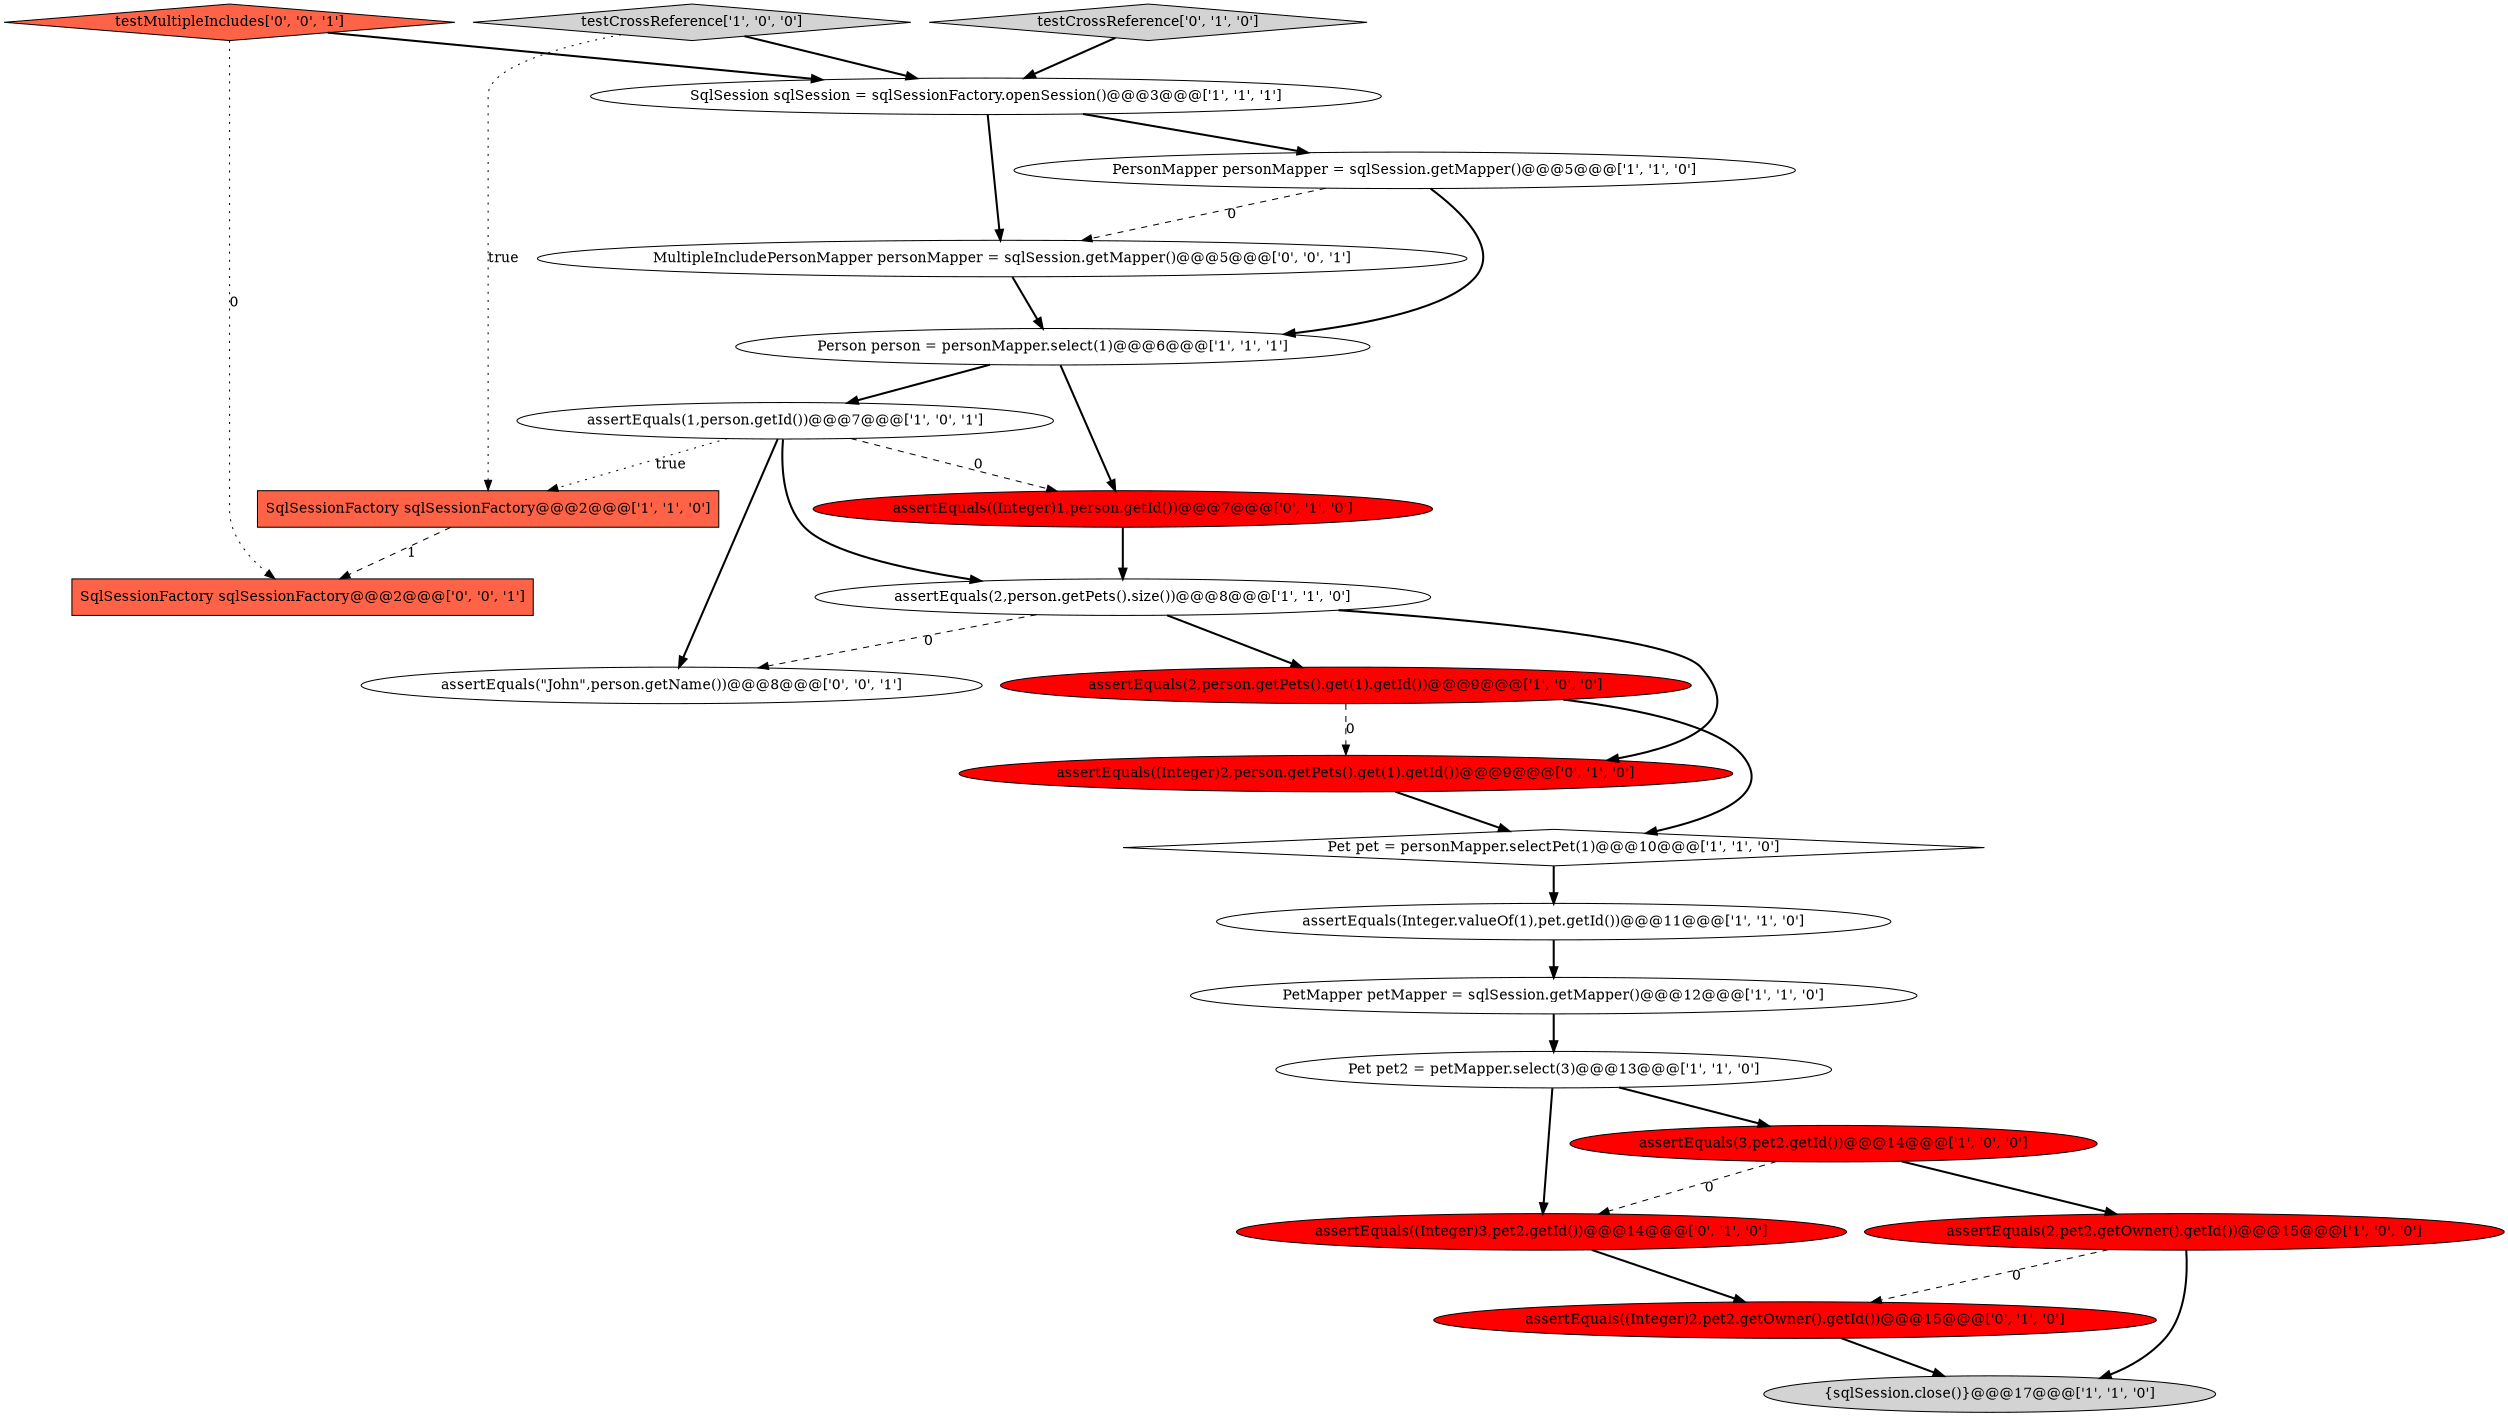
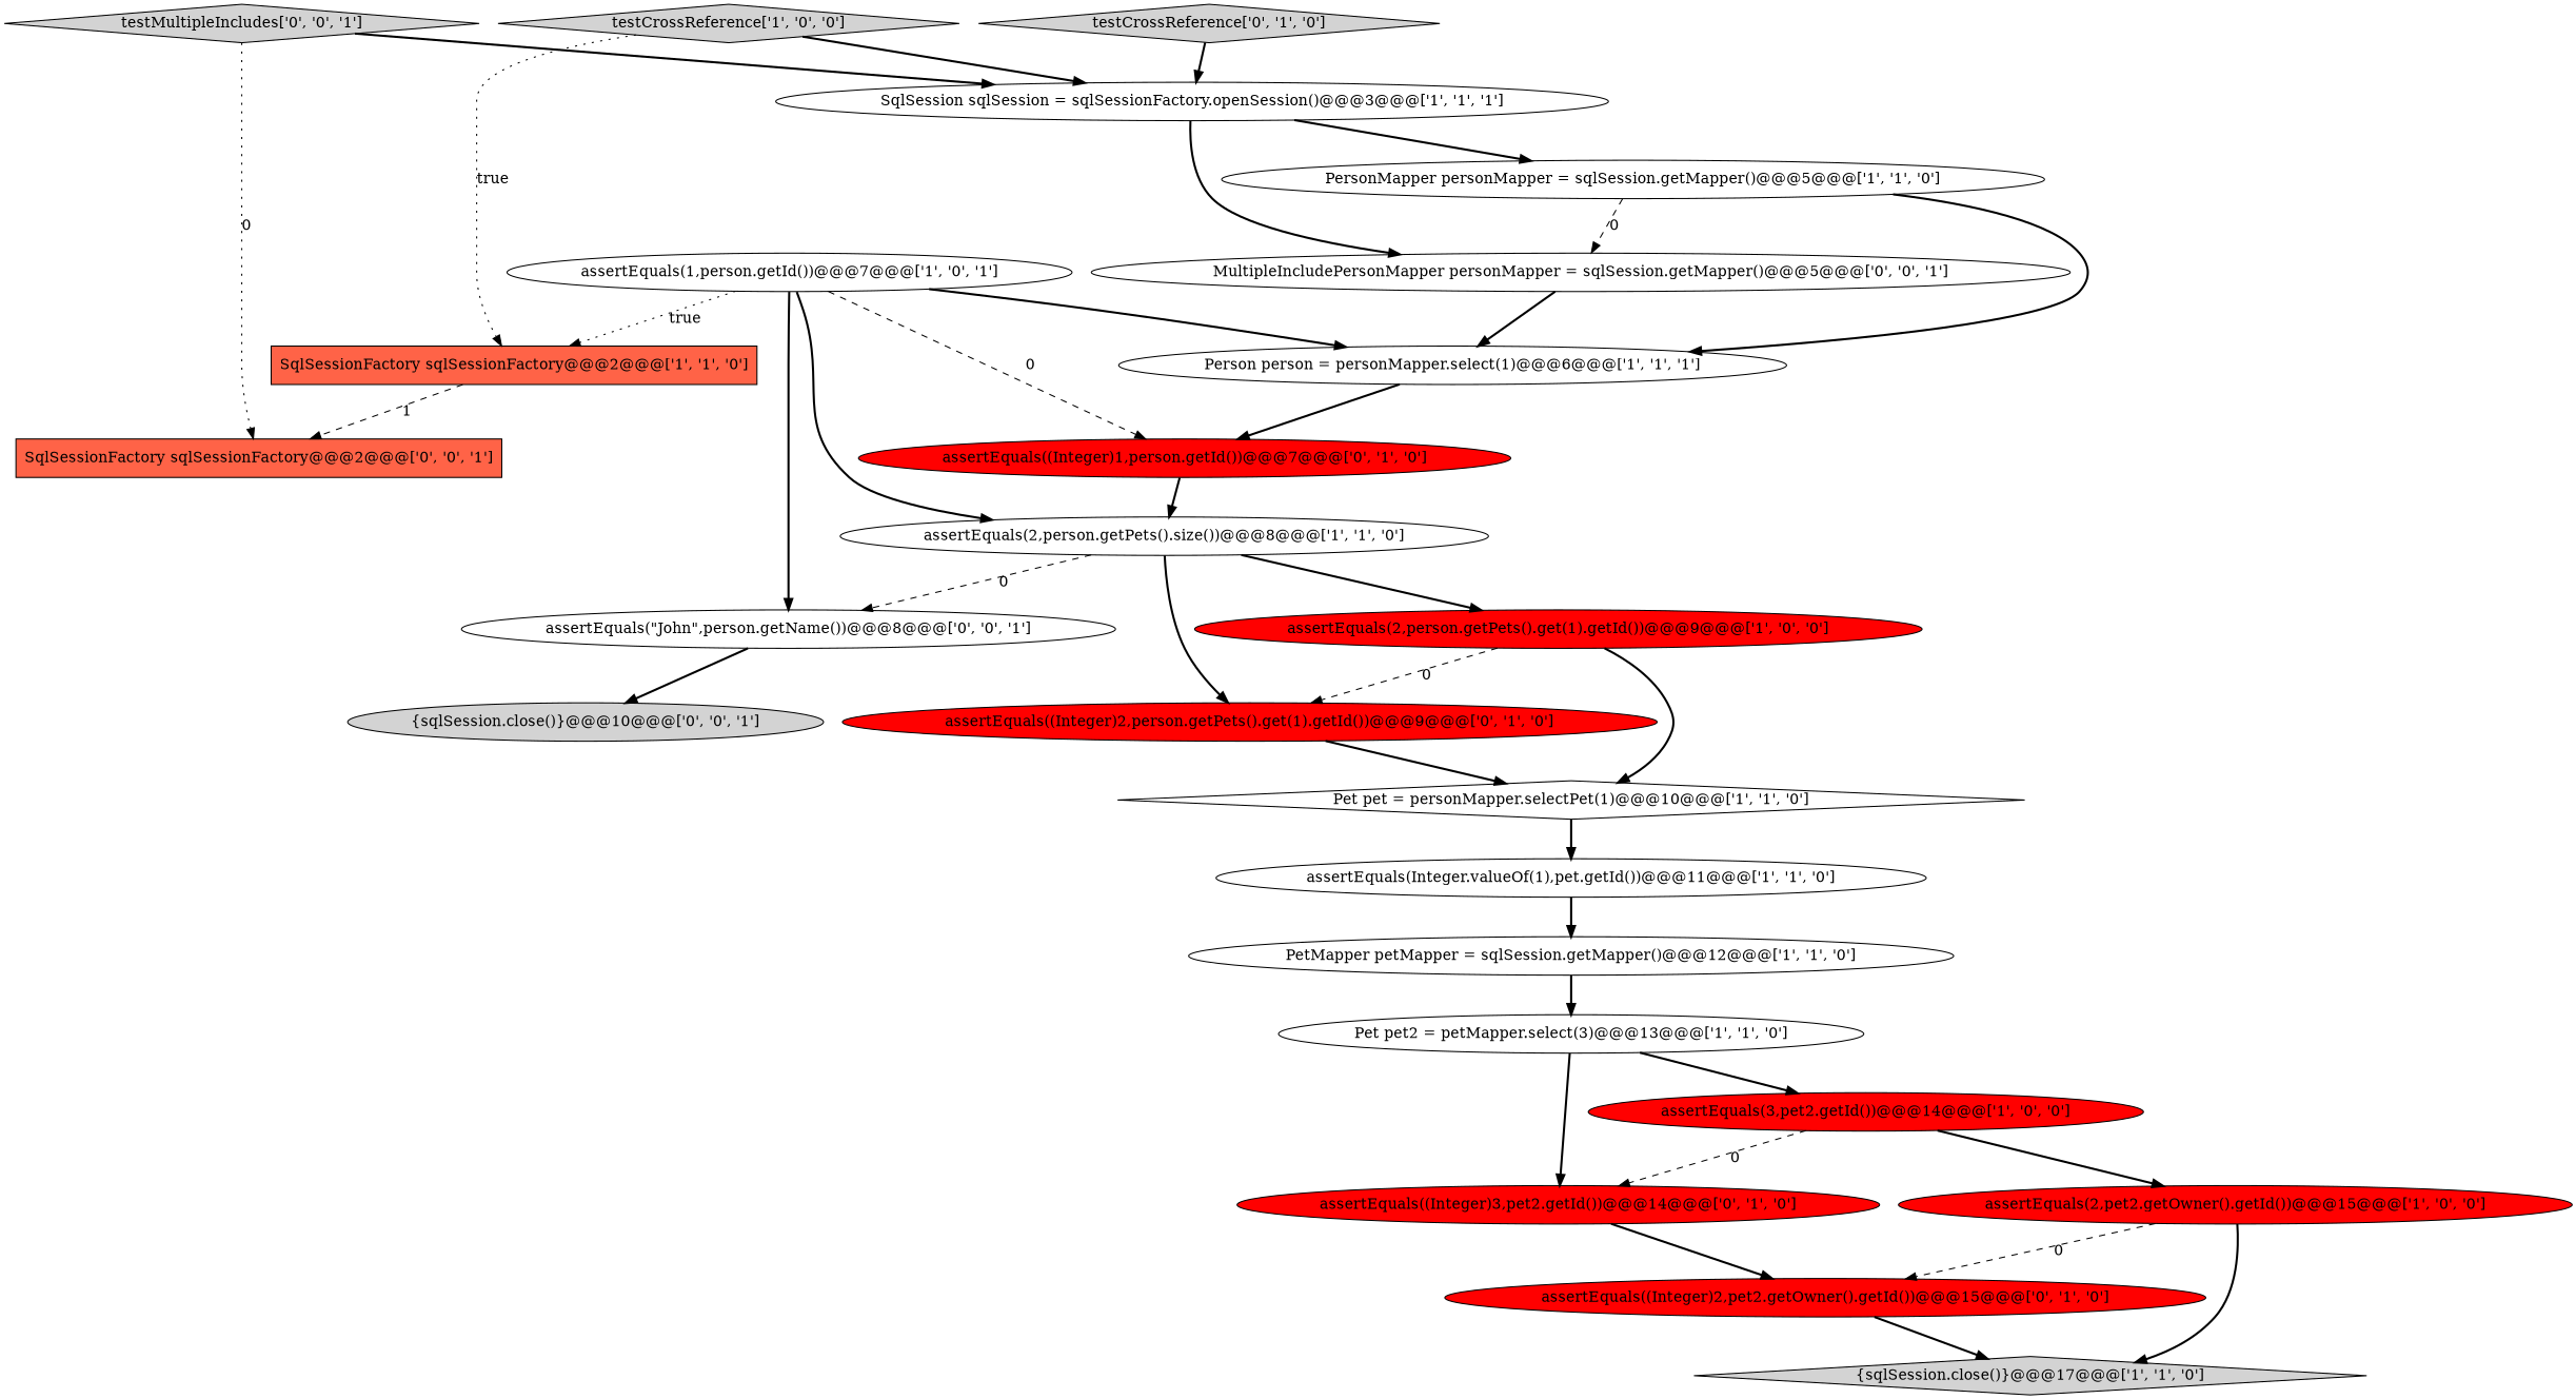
  digraph {
    node [fillcolor=white shape=ellipse style=filled]
    edge [style=bold]
    n1 [label="assertEquals(Integer.valueOf(1),pet.getId())@@@11@@@['1', '1', '0']"]
    n2 [label="PetMapper petMapper = sqlSession.getMapper()@@@12@@@['1', '1', '0']"]
    n3 [label="Pet pet2 = petMapper.select(3)@@@13@@@['1', '1', '0']"]
    n4 [label="assertEquals(2,person.getPets().size())@@@8@@@['1', '1', '0']"]
    n5 [fillcolor=red label="assertEquals(2,person.getPets().get(1).getId())@@@9@@@['1', '0', '0']"]
    n6 [fillcolor=red label="assertEquals((Integer)2,person.getPets().get(1).getId())@@@9@@@['0', '1', '0']"]
    n7 [label="assertEquals(\"John\",person.getName())@@@8@@@['0', '0', '1']"]
    n8 [label="Pet pet = personMapper.selectPet(1)@@@10@@@['1', '1', '0']" shape=diamond]
+   n9 [fillcolor=lightgray label="{sqlSession.close()}@@@10@@@['0', '0', '1']"]
    n10 [label="Person person = personMapper.select(1)@@@6@@@['1', '1', '1']"]
    n11 [fillcolor=red label="assertEquals((Integer)1,person.getId())@@@7@@@['0', '1', '0']"]
    n12 [label="assertEquals(1,person.getId())@@@7@@@['1', '0', '1']"]
    n13 [fillcolor=tomato label="SqlSessionFactory sqlSessionFactory@@@2@@@['1', '1', '0']" shape=box]
    n14 [fillcolor=red label="assertEquals((Integer)3,pet2.getId())@@@14@@@['0', '1', '0']"]
    n15 [fillcolor=red label="assertEquals(3,pet2.getId())@@@14@@@['1', '0', '0']"]
    n16 [fillcolor=lightgray label="testCrossReference['0', '1', '0']" shape=diamond]
    n17 [label="SqlSession sqlSession = sqlSessionFactory.openSession()@@@3@@@['1', '1', '1']"]
    n18 [label="MultipleIncludePersonMapper personMapper = sqlSession.getMapper()@@@5@@@['0', '0', '1']"]
    n19 [label="PersonMapper personMapper = sqlSession.getMapper()@@@5@@@['1', '1', '0']"]
    n20 [fillcolor=tomato label="SqlSessionFactory sqlSessionFactory@@@2@@@['0', '0', '1']" shape=box]
    n21 [fillcolor=red label="assertEquals((Integer)2,pet2.getOwner().getId())@@@15@@@['0', '1', '0']"]
-   n22 [fillcolor=lightgray label="{sqlSession.close()}@@@17@@@['1', '1', '0']"]
+   n22 [fillcolor=lightgray label="{sqlSession.close()}@@@17@@@['1', '1', '0']" shape=diamond]
    n23 [fillcolor=red label="assertEquals(2,pet2.getOwner().getId())@@@15@@@['1', '0', '0']"]
-   n24 [fillcolor=tomato label="testMultipleIncludes['0', '0', '1']" shape=diamond]
+   n24 [fillcolor=lightgray label="testMultipleIncludes['0', '0', '1']" shape=diamond]
    n25 [fillcolor=lightgray label="testCrossReference['1', '0', '0']" shape=diamond]
    n1 -> n2
    n2 -> n3
    n3 -> n14
    n3 -> n15
    n4 -> n5
    n4 -> n6
    n4 -> n7 [label=0 style=dashed]
    n5 -> n6 [label=0 style=dashed]
    n5 -> n8
    n6 -> n8
+   n7 -> n9
    n8 -> n1
    n10 -> n11
-   n10 -> n12
+   n12 -> n10
    n11 -> n4
    n12 -> n4
    n12 -> n7
    n12 -> n11 [label=0 style=dashed]
    n12 -> n13 [label=true style=dotted]
    n13 -> n20 [label=1 style=dashed]
    n14 -> n21
    n15 -> n14 [label=0 style=dashed]
    n15 -> n23
    n16 -> n17
    n17 -> n18
    n17 -> n19
    n18 -> n10
    n19 -> n10
    n19 -> n18 [label=0 style=dashed]
    n21 -> n22
    n23 -> n21 [label=0 style=dashed]
    n23 -> n22
    n24 -> n17
    n24 -> n20 [label=0 style=dotted]
    n25 -> n13 [label=true style=dotted]
    n25 -> n17
  }
